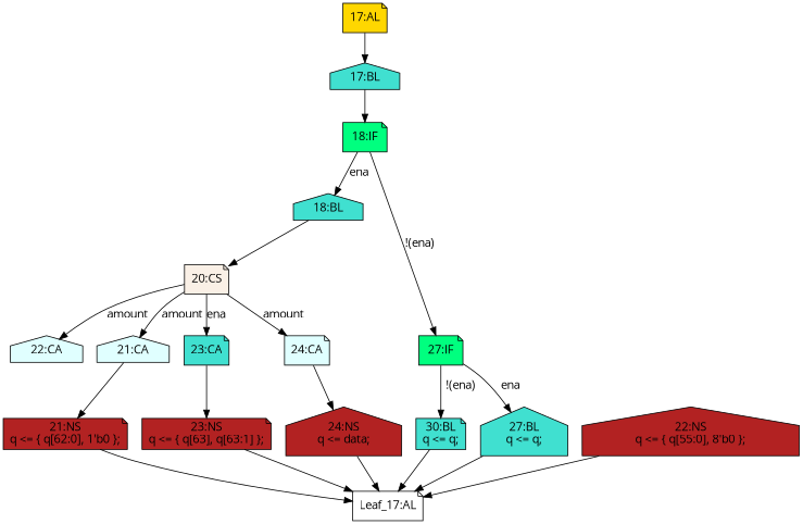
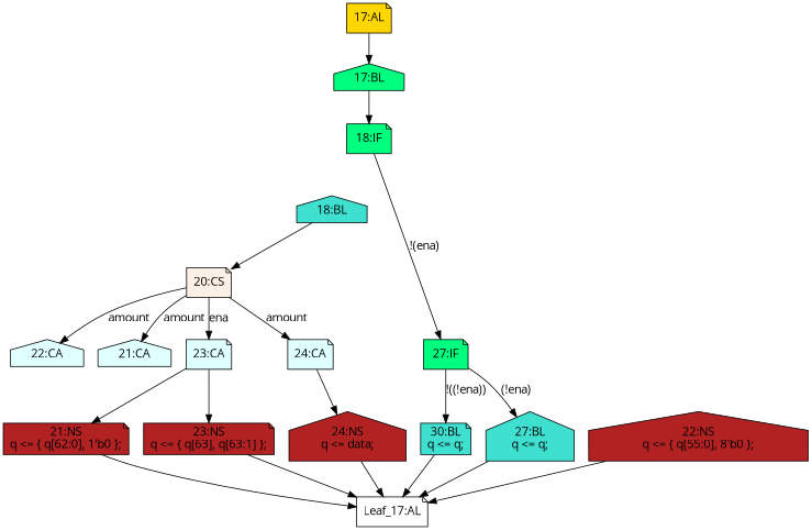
  strict digraph {
    fontname="Open Sans"
    node [fillcolor=turquoise fontname="Open Sans" shape=note statements="[]" style=filled typ=Block]
    edge [cond="[]" fontname="Open Sans" lineno=None]
    n1 [ast="<pyverilog.vparser.ast.Always object at 0x7f6e30568710>" clk_sens=True fillcolor=gold label="17:AL" sens="['clk']" typ=Always use_var="['q', 'ena', 'amount', 'data']"]
-   n2 [ast="<pyverilog.vparser.ast.Block object at 0x7f6e305688d0>" label="17:BL" shape=house]
+   n2 [ast="<pyverilog.vparser.ast.Block object at 0x7f6e305688d0>" fillcolor=springgreen label="17:BL" shape=house]
    n3 [ast="<pyverilog.vparser.ast.IfStatement object at 0x7f6e30568910>" fillcolor=springgreen label="18:IF" typ=IfStatement]
    n4 [ast="<pyverilog.vparser.ast.Block object at 0x7f6e30568e10>" label="18:BL" shape=house]
    n5 [ast="<pyverilog.vparser.ast.IfStatement object at 0x7f6e30568990>" fillcolor=springgreen label="27:IF" typ=IfStatement]
    n6 [ast="<pyverilog.vparser.ast.CaseStatement object at 0x7f6e30568e50>" fillcolor=linen label="20:CS" typ=CaseStatement]
    n7 [ast="<pyverilog.vparser.ast.Case object at 0x7f6e3056f250>" fillcolor=lightcyan label="22:CA" shape=house typ=Case]
    n8 [ast="<pyverilog.vparser.ast.Case object at 0x7f6e30568f10>" fillcolor=lightcyan label="21:CA" shape=house typ=Case]
-   n9 [ast="<pyverilog.vparser.ast.Case object at 0x7f6e3056f590>" label="23:CA" typ=Case]
+   n9 [ast="<pyverilog.vparser.ast.Case object at 0x7f6e3056f590>" fillcolor=lightcyan label="23:CA" typ=Case]
    n10 [ast="<pyverilog.vparser.ast.Case object at 0x7f6e3056f950>" fillcolor=lightcyan label="24:CA" typ=Case]
    n11 [ast="<pyverilog.vparser.ast.NonblockingSubstitution object at 0x7f6e30568f90>" fillcolor=firebrick label="21:NS\nq <= { q[62:0], 1'b0 };" statements="[<pyverilog.vparser.ast.NonblockingSubstitution object at 0x7f6e30568f90>]" typ=NonblockingSubstitution]
    n12 [ast="<pyverilog.vparser.ast.NonblockingSubstitution object at 0x7f6e3056f610>" fillcolor=firebrick label="23:NS\nq <= { q[63], q[63:1] };" statements="[<pyverilog.vparser.ast.NonblockingSubstitution object at 0x7f6e3056f610>]" typ=NonblockingSubstitution]
    n13 [ast="<pyverilog.vparser.ast.NonblockingSubstitution object at 0x7f6e3056f9d0>" fillcolor=firebrick label="24:NS\nq <= data;" shape=house statements="[<pyverilog.vparser.ast.NonblockingSubstitution object at 0x7f6e3056f9d0>]" typ=NonblockingSubstitution]
    n14 [ast="<pyverilog.vparser.ast.Block object at 0x7f6e305689d0>" label="30:BL\nq <= q;" statements="[<pyverilog.vparser.ast.NonblockingSubstitution object at 0x7f6e30568a10>]"]
    n15 [ast="<pyverilog.vparser.ast.Block object at 0x7f6e30568bd0>" label="27:BL\nq <= q;" shape=house statements="[<pyverilog.vparser.ast.NonblockingSubstitution object at 0x7f6e30568c10>]"]
    n16 [def_var="['q']" label="Leaf_17:AL" fillcolor="" statements="" style="" typ=""]
    n17 [ast="<pyverilog.vparser.ast.NonblockingSubstitution object at 0x7f6e3056f2d0>" fillcolor=firebrick label="22:NS\nq <= { q[55:0], 8'b0 };" shape=house statements="[<pyverilog.vparser.ast.NonblockingSubstitution object at 0x7f6e3056f2d0>]" typ=NonblockingSubstitution]
    n1 -> n2
    n2 -> n3
-   n3 -> n4 [cond="['ena']" label=ena lineno=18]
    n3 -> n5 [cond="['ena']" label="!(ena)" lineno=18]
    n4 -> n6
-   n5 -> n14 [cond="['ena']" label="!(ena)" lineno=27]
-   n5 -> n15 [cond="['ena']" label=ena lineno=27]
+   n5 -> n14 [cond="['ena']" label="!((!ena))" lineno=27]
+   n5 -> n15 [cond="['ena']" label="(!ena)" lineno=27]
    n6 -> n7 [cond="['amount']" label=amount lineno=20]
    n6 -> n8 [cond="['amount']" label=amount lineno=20]
    n6 -> n9 [cond="['amount']" label=ena lineno=20]
    n6 -> n10 [cond="['amount']" label=amount lineno=20]
-   n8 -> n11
+   n9 -> n11
    n9 -> n12
    n10 -> n13
    n11 -> n16
    n12 -> n16
    n13 -> n16
    n14 -> n16
    n15 -> n16
    n17 -> n16
  }
